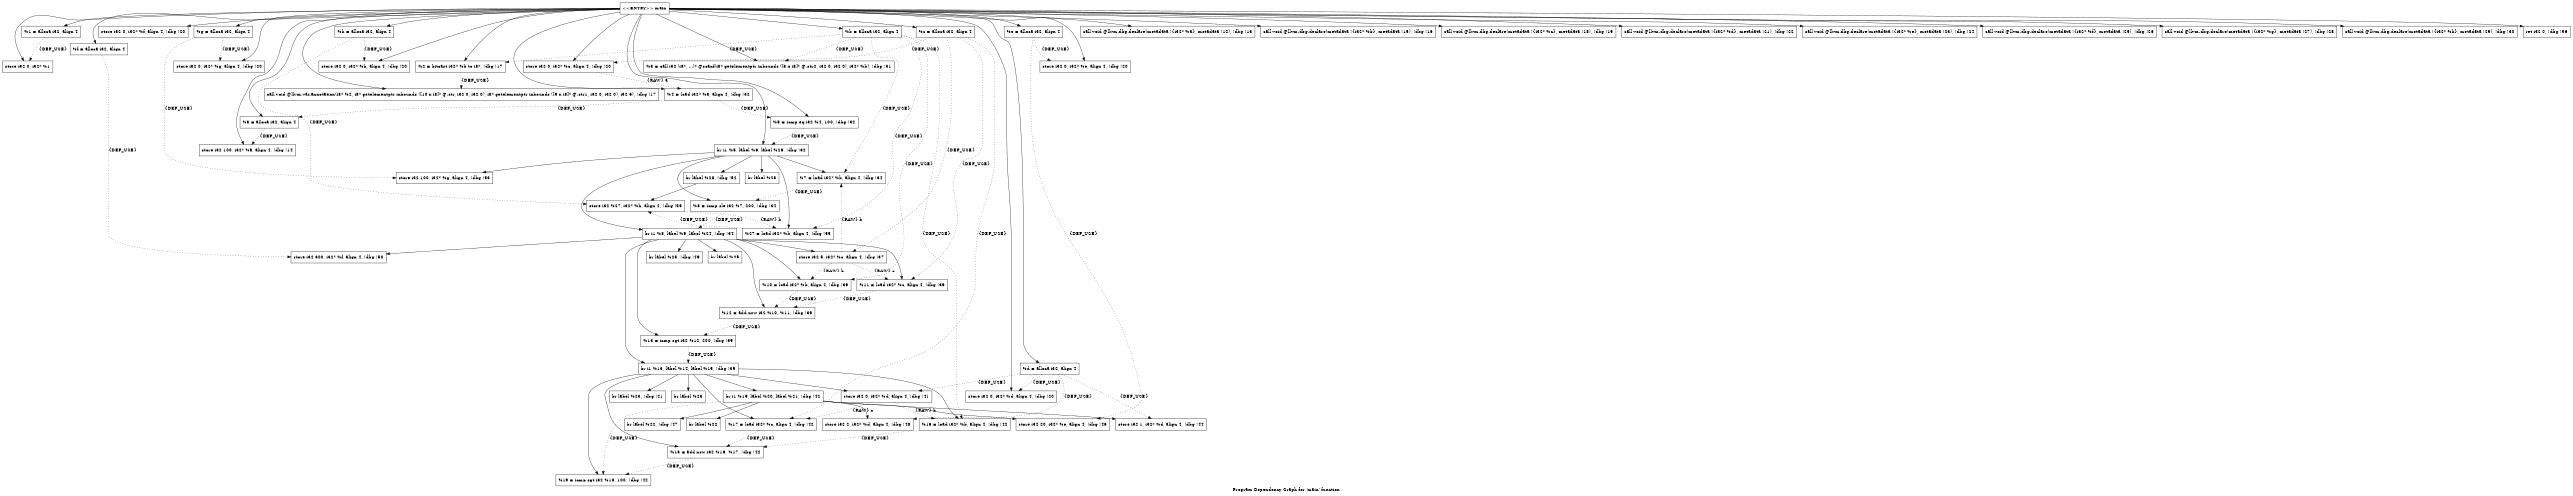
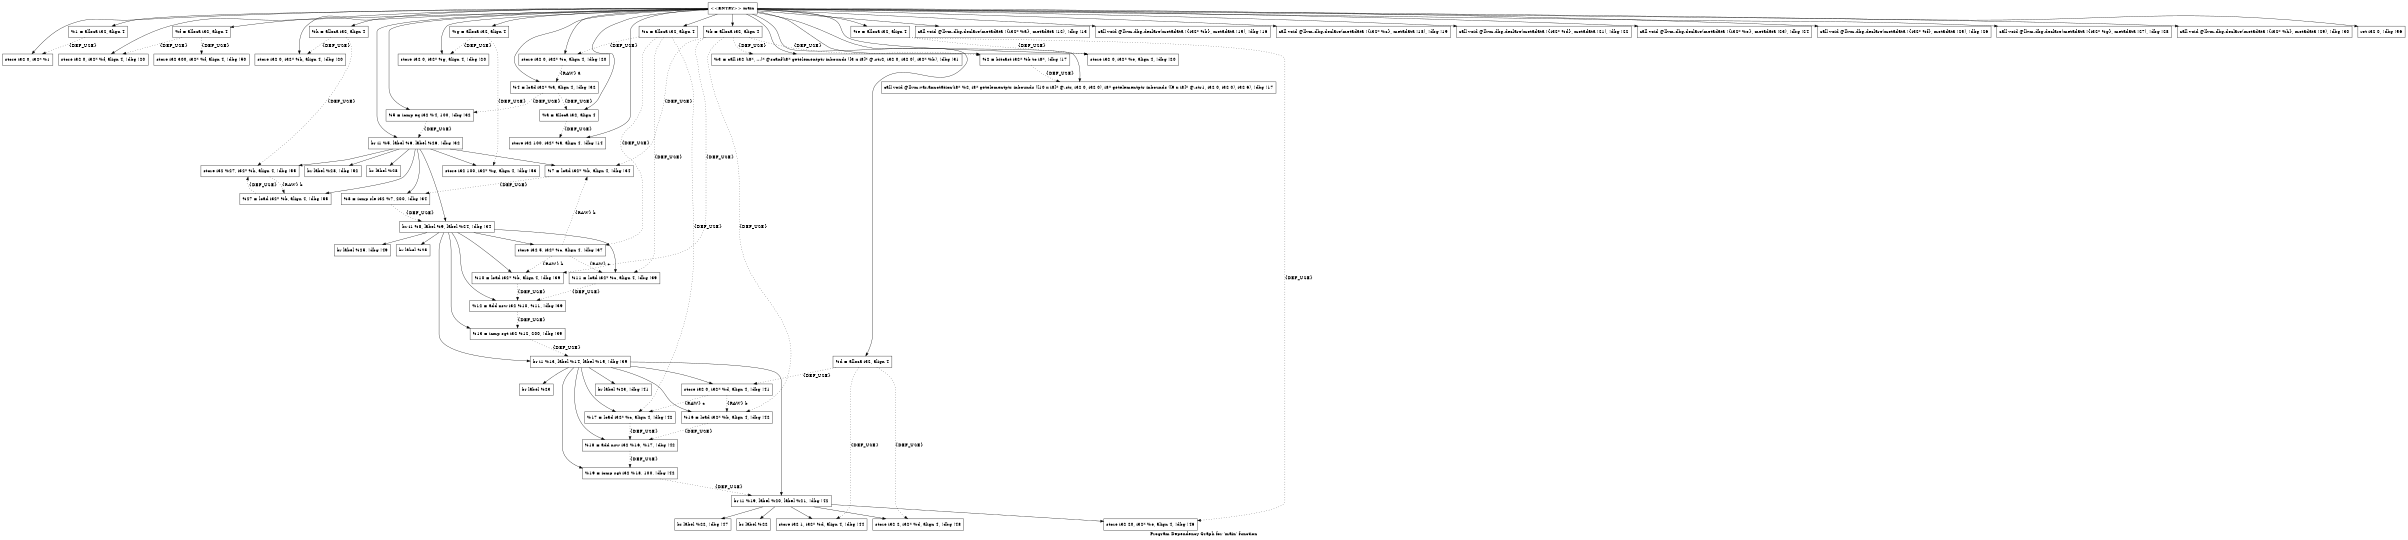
  digraph {
    label="Program Dependency Graph for 'main' function"
    node [shape=record]
    n1 [label="{  %1 = alloca i32, align 4}"]
    n2 [label="{  store i32 0, i32* %1}"]
    n3 [label="{  %f = alloca i32, align 4}"]
    n4 [label="{  store i32 0, i32* %f, align 4, !dbg !20}"]
    n5 [label="{  store i32 300, i32* %f, align 4, !dbg !50}"]
    n6 [label="{  %g = alloca i32, align 4}"]
    n7 [label="{  store i32 0, i32* %g, align 4, !dbg !20}"]
    n8 [label="{  store i32 100, i32* %g, align 4, !dbg !53}"]
    n9 [label="{  %h = alloca i32, align 4}"]
    n10 [label="{  store i32 0, i32* %h, align 4, !dbg !20}"]
    n11 [label="{  store i32 %27, i32* %h, align 4, !dbg !55}"]
    n12 [label="{  %27 = load i32* %b, align 4, !dbg !55}"]
    n13 [label="{  %2 = bitcast i32* %b to i8*, !dbg !17}"]
    n14 [label="{  call void @llvm.var.annotation(i8* %2, i8* getelementptr inbounds ([10 x i8]* @.str, i32 0, i32 0), i8* getelementptr inbounds ([9 x i8]* @.str1, i32 0, i32 0), i32 6), !dbg !17}"]
    n15 [label="{  %a = alloca i32, align 4}"]
    n16 [label="{  store i32 100, i32* %a, align 4, !dbg !14}"]
    n17 [label="{  %4 = load i32* %a, align 4, !dbg !32}"]
    n18 [label="{  %5 = icmp eq i32 %4, 100, !dbg !32}"]
    n19 [label="{  br i1 %5, label %6, label %26, !dbg !32}"]
    n20 [label="{  %7 = load i32* %b, align 4, !dbg !34}"]
    n21 [label="{  %8 = icmp sle i32 %7, 200, !dbg !34}"]
    n22 [label="{  br i1 %8, label %9, label %24, !dbg !34}"]
    n23 [label="{  br label %28, !dbg !52}"]
    n24 [label="{  br label %28}"]
    n25 [label="{  %b = alloca i32, align 4}"]
    n26 [label="{  %3 = call i32 (i8*, ...)* @scanf(i8* getelementptr inbounds ([3 x i8]* @.str2, i32 0, i32 0), i32* %b), !dbg !31}"]
    n27 [label="{  %10 = load i32* %b, align 4, !dbg !39}"]
    n28 [label="{  %16 = load i32* %b, align 4, !dbg !42}"]
    n29 [label="{  %12 = add nsw i32 %10, %11, !dbg !39}"]
    n30 [label="{  %18 = add nsw i32 %16, %17, !dbg !42}"]
    n31 [label="{  %13 = icmp sgt i32 %12, 200, !dbg !39}"]
    n32 [label="{  %19 = icmp sgt i32 %18, 100, !dbg !42}"]
    n33 [label="{  store i32 5, i32* %c, align 4, !dbg !37}"]
    n34 [label="{  %11 = load i32* %c, align 4, !dbg !39}"]
    n35 [label="{  br i1 %13, label %14, label %15, !dbg !39}"]
    n36 [label="{  br label %25, !dbg !49}"]
    n37 [label="{  br label %25}"]
    n38 [label="{  br i1 %19, label %20, label %21, !dbg !42}"]
    n39 [label="{  %c = alloca i32, align 4}"]
    n40 [label="{  store i32 0, i32* %c, align 4, !dbg !20}"]
    n41 [label="{  %17 = load i32* %c, align 4, !dbg !42}"]
    n42 [label="{  %d = alloca i32, align 4}"]
-   n43 [label="{  store i32 0, i32* %d, align 4, !dbg !20}"]
    n44 [label="{  store i32 0, i32* %d, align 4, !dbg !41}"]
    n45 [label="{  store i32 1, i32* %d, align 4, !dbg !44}"]
    n46 [label="{  store i32 2, i32* %d, align 4, !dbg !48}"]
    n47 [label="{  %e = alloca i32, align 4}"]
    n48 [label="{  store i32 0, i32* %e, align 4, !dbg !20}"]
    n49 [label="{  store i32 20, i32* %e, align 4, !dbg !46}"]
    n50 [label="{  br label %23, !dbg !41}"]
    n51 [label="{  br label %23}"]
    n52 [label="{  br label %22, !dbg !47}"]
    n53 [label="{  br label %22}"]
    n54 [label="{\<\<ENTRY\>\> main}"]
    n55 [label="{  call void @llvm.dbg.declare(metadata !\{i32* %a\}, metadata !12), !dbg !13}"]
    n56 [label="{  call void @llvm.dbg.declare(metadata !\{i32* %b\}, metadata !15), !dbg !16}"]
    n57 [label="{  call void @llvm.dbg.declare(metadata !\{i32* %c\}, metadata !18), !dbg !19}"]
    n58 [label="{  call void @llvm.dbg.declare(metadata !\{i32* %d\}, metadata !21), !dbg !22}"]
    n59 [label="{  call void @llvm.dbg.declare(metadata !\{i32* %e\}, metadata !23), !dbg !24}"]
    n60 [label="{  call void @llvm.dbg.declare(metadata !\{i32* %f\}, metadata !25), !dbg !26}"]
    n61 [label="{  call void @llvm.dbg.declare(metadata !\{i32* %g\}, metadata !27), !dbg !28}"]
    n62 [label="{  call void @llvm.dbg.declare(metadata !\{i32* %h\}, metadata !29), !dbg !30}"]
    n63 [label="{  ret i32 0, !dbg !56}"]
    n1 -> n2 [label="{DEF_USE}" style=dotted]
+   n3 -> n4 [label="{DEF_USE}" style=dotted]
    n3 -> n5 [label="{DEF_USE}" style=dotted]
    n6 -> n7 [label="{DEF_USE}" style=dotted]
    n6 -> n8 [label="{DEF_USE}" style=dotted]
    n9 -> n10 [label="{DEF_USE}" style=dotted]
    n9 -> n11 [label="{DEF_USE}" style=dotted]
    n11 -> n12 [label="{RAW} b" style=dotted]
    n12 -> n11 [label="{DEF_USE}" style=dotted]
    n13 -> n14 [label="{DEF_USE}" style=dotted]
    n15 -> n16 [label="{DEF_USE}" style=dotted]
    n17 -> n15 [label="{DEF_USE}" style=dotted]
    n17 -> n18 [label="{DEF_USE}" style=dotted]
    n18 -> n19 [label="{DEF_USE}" style=dotted]
    n19 -> n8
-   n23 -> n11
+   n19 -> n11
    n19 -> n12
    n19 -> n20
    n19 -> n21
    n19 -> n22
    n19 -> n23
    n19 -> n24
    n20 -> n21 [label="{DEF_USE}" style=dotted]
    n21 -> n22 [label="{DEF_USE}" style=dotted]
-   n22 -> n5
    n22 -> n27
    n22 -> n29
    n22 -> n31
    n22 -> n33
    n22 -> n34
    n22 -> n35
    n22 -> n36
    n22 -> n37
-   n25 -> n12 [label="{DEF_USE}" style=dotted]
    n25 -> n13 [label="{DEF_USE}" style=dotted]
    n25 -> n20 [label="{DEF_USE}" style=dotted]
    n25 -> n26 [label="{DEF_USE}" style=dotted]
    n25 -> n27 [label="{DEF_USE}" style=dotted]
    n25 -> n28 [label="{DEF_USE}" style=dotted]
    n27 -> n29 [label="{DEF_USE}" style=dotted]
    n28 -> n30 [label="{DEF_USE}" style=dotted]
    n29 -> n31 [label="{DEF_USE}" style=dotted]
    n30 -> n32 [label="{DEF_USE}" style=dotted]
    n31 -> n35 [label="{DEF_USE}" style=dotted]
-   n38 -> n32 [label="{DEF_USE}" style=dotted]
+   n32 -> n38 [label="{DEF_USE}" style=dotted]
    n33 -> n20 [label="{RAW} b" style=dotted]
    n33 -> n27 [label="{RAW} b" style=dotted]
    n33 -> n34 [label="{RAW} c" style=dotted]
    n34 -> n29 [label="{DEF_USE}" style=dotted]
    n35 -> n28
    n35 -> n30
    n35 -> n32
    n35 -> n38
    n35 -> n41
    n35 -> n44
    n35 -> n50
    n35 -> n51
    n38 -> n45
    n38 -> n46
    n38 -> n49
    n38 -> n52
    n38 -> n53
    n39 -> n33 [label="{DEF_USE}" style=dotted]
    n39 -> n34 [label="{DEF_USE}" style=dotted]
    n39 -> n40 [label="{DEF_USE}" style=dotted]
    n39 -> n41 [label="{DEF_USE}" style=dotted]
    n40 -> n17 [label="{RAW} a" style=dotted]
    n41 -> n30 [label="{DEF_USE}" style=dotted]
-   n42 -> n43 [label="{DEF_USE}" style=dotted]
    n42 -> n44 [label="{DEF_USE}" style=dotted]
    n42 -> n45 [label="{DEF_USE}" style=dotted]
    n42 -> n46 [label="{DEF_USE}" style=dotted]
    n44 -> n28 [label="{RAW} b" style=dotted]
    n44 -> n41 [label="{RAW} c" style=dotted]
    n47 -> n48 [label="{DEF_USE}" style=dotted]
    n47 -> n49 [label="{DEF_USE}" style=dotted]
    n54 -> n1
    n54 -> n2
    n54 -> n3
    n54 -> n4
    n54 -> n6
    n54 -> n7
    n54 -> n9
    n54 -> n10
    n54 -> n13
    n54 -> n14
    n54 -> n15
    n54 -> n16
    n54 -> n17
    n54 -> n18
    n54 -> n19
    n54 -> n25
    n54 -> n26
    n54 -> n39
    n54 -> n40
    n54 -> n42
-   n54 -> n43
    n54 -> n47
    n54 -> n48
    n54 -> n55
    n54 -> n56
    n54 -> n57
    n54 -> n58
    n54 -> n59
    n54 -> n60
    n54 -> n61
    n54 -> n62
    n54 -> n63
  }
